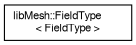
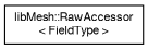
  digraph {
    rankdir=LR
-   n1 [color=black fillcolor=white fontname=FreeSans fontsize=10 height=0.2 label="libMesh::FieldType\l\< FieldType \>" shape=record style=filled width=0.4]
+   n1 [color=black fillcolor=white fontname=FreeSans fontsize=10 height=0.2 label="libMesh::RawAccessor\l\< FieldType \>" shape=record style=filled width=0.4]
  }
